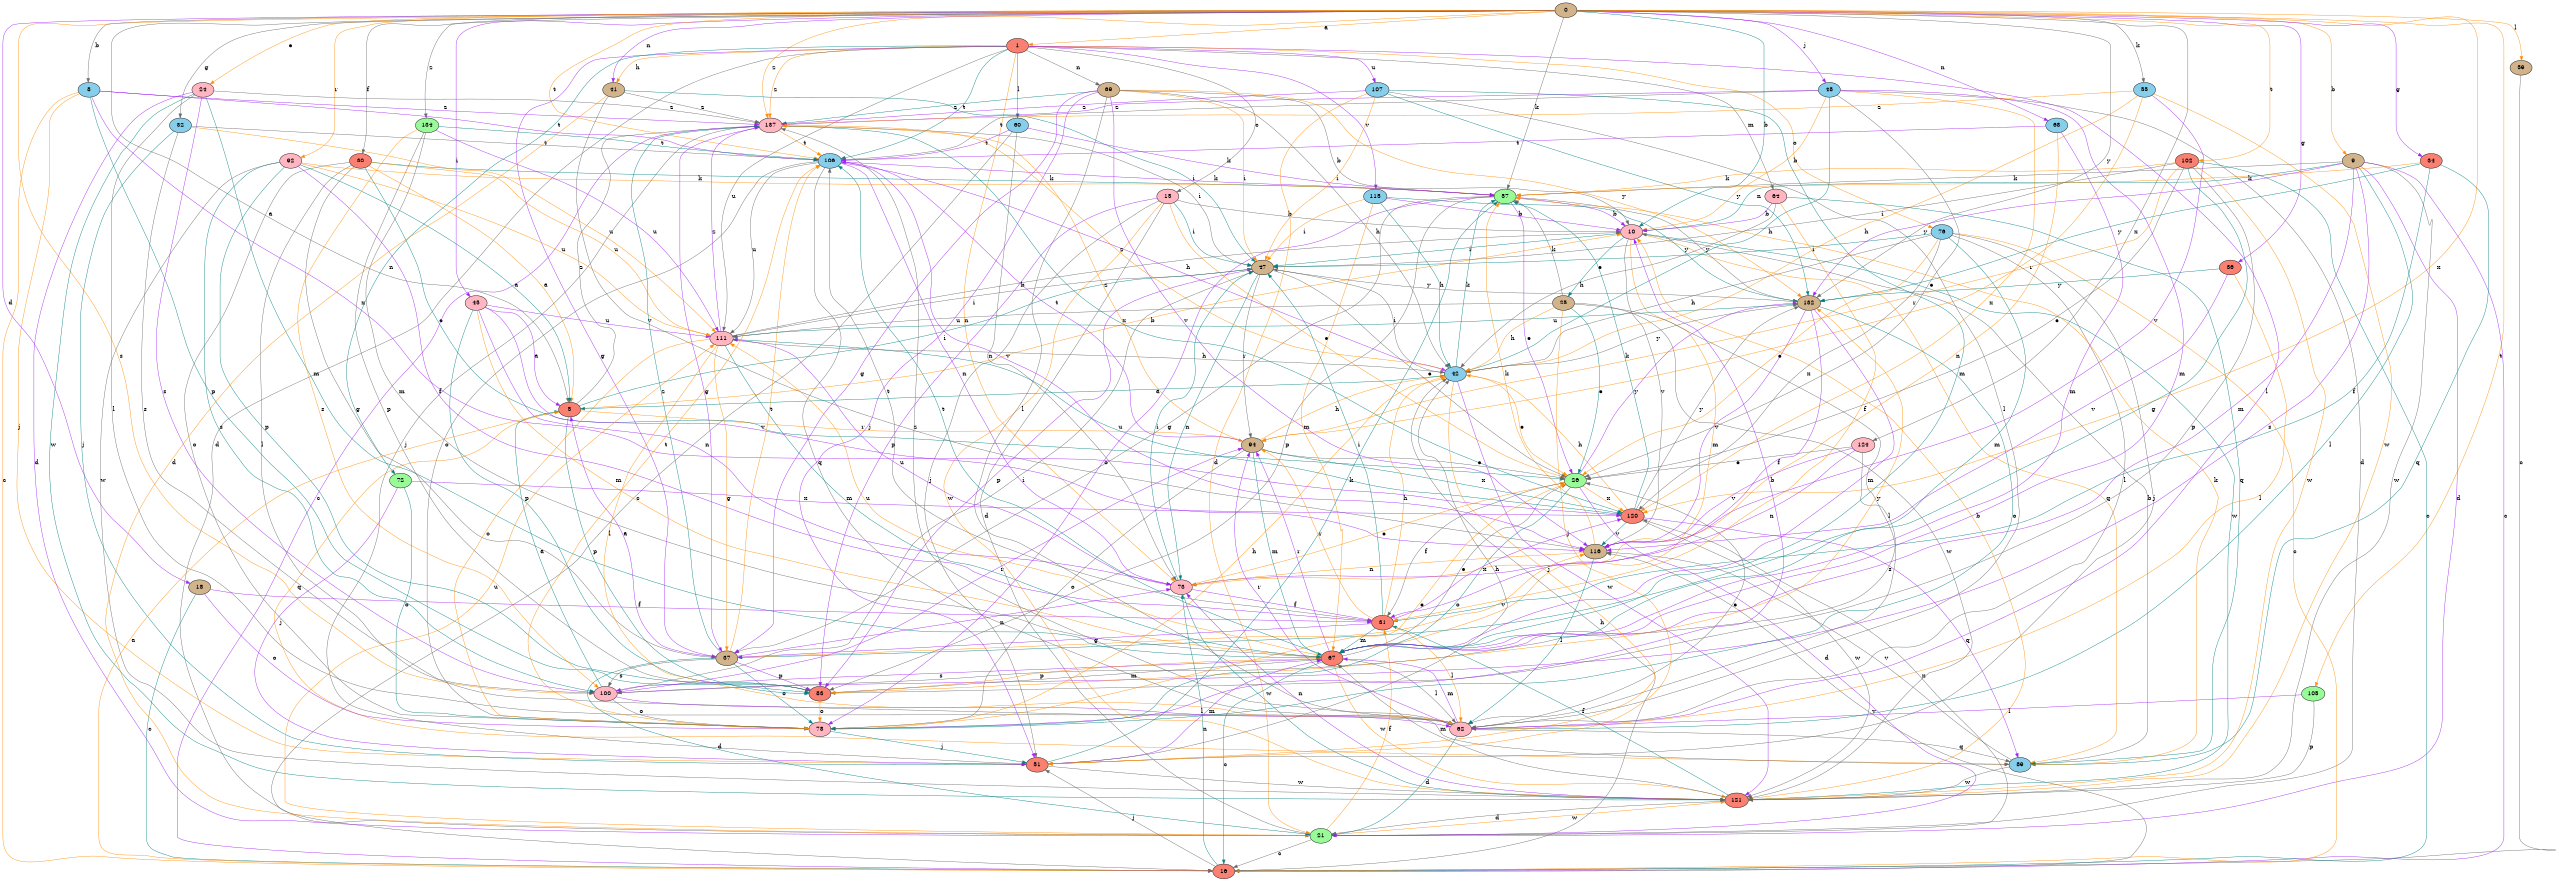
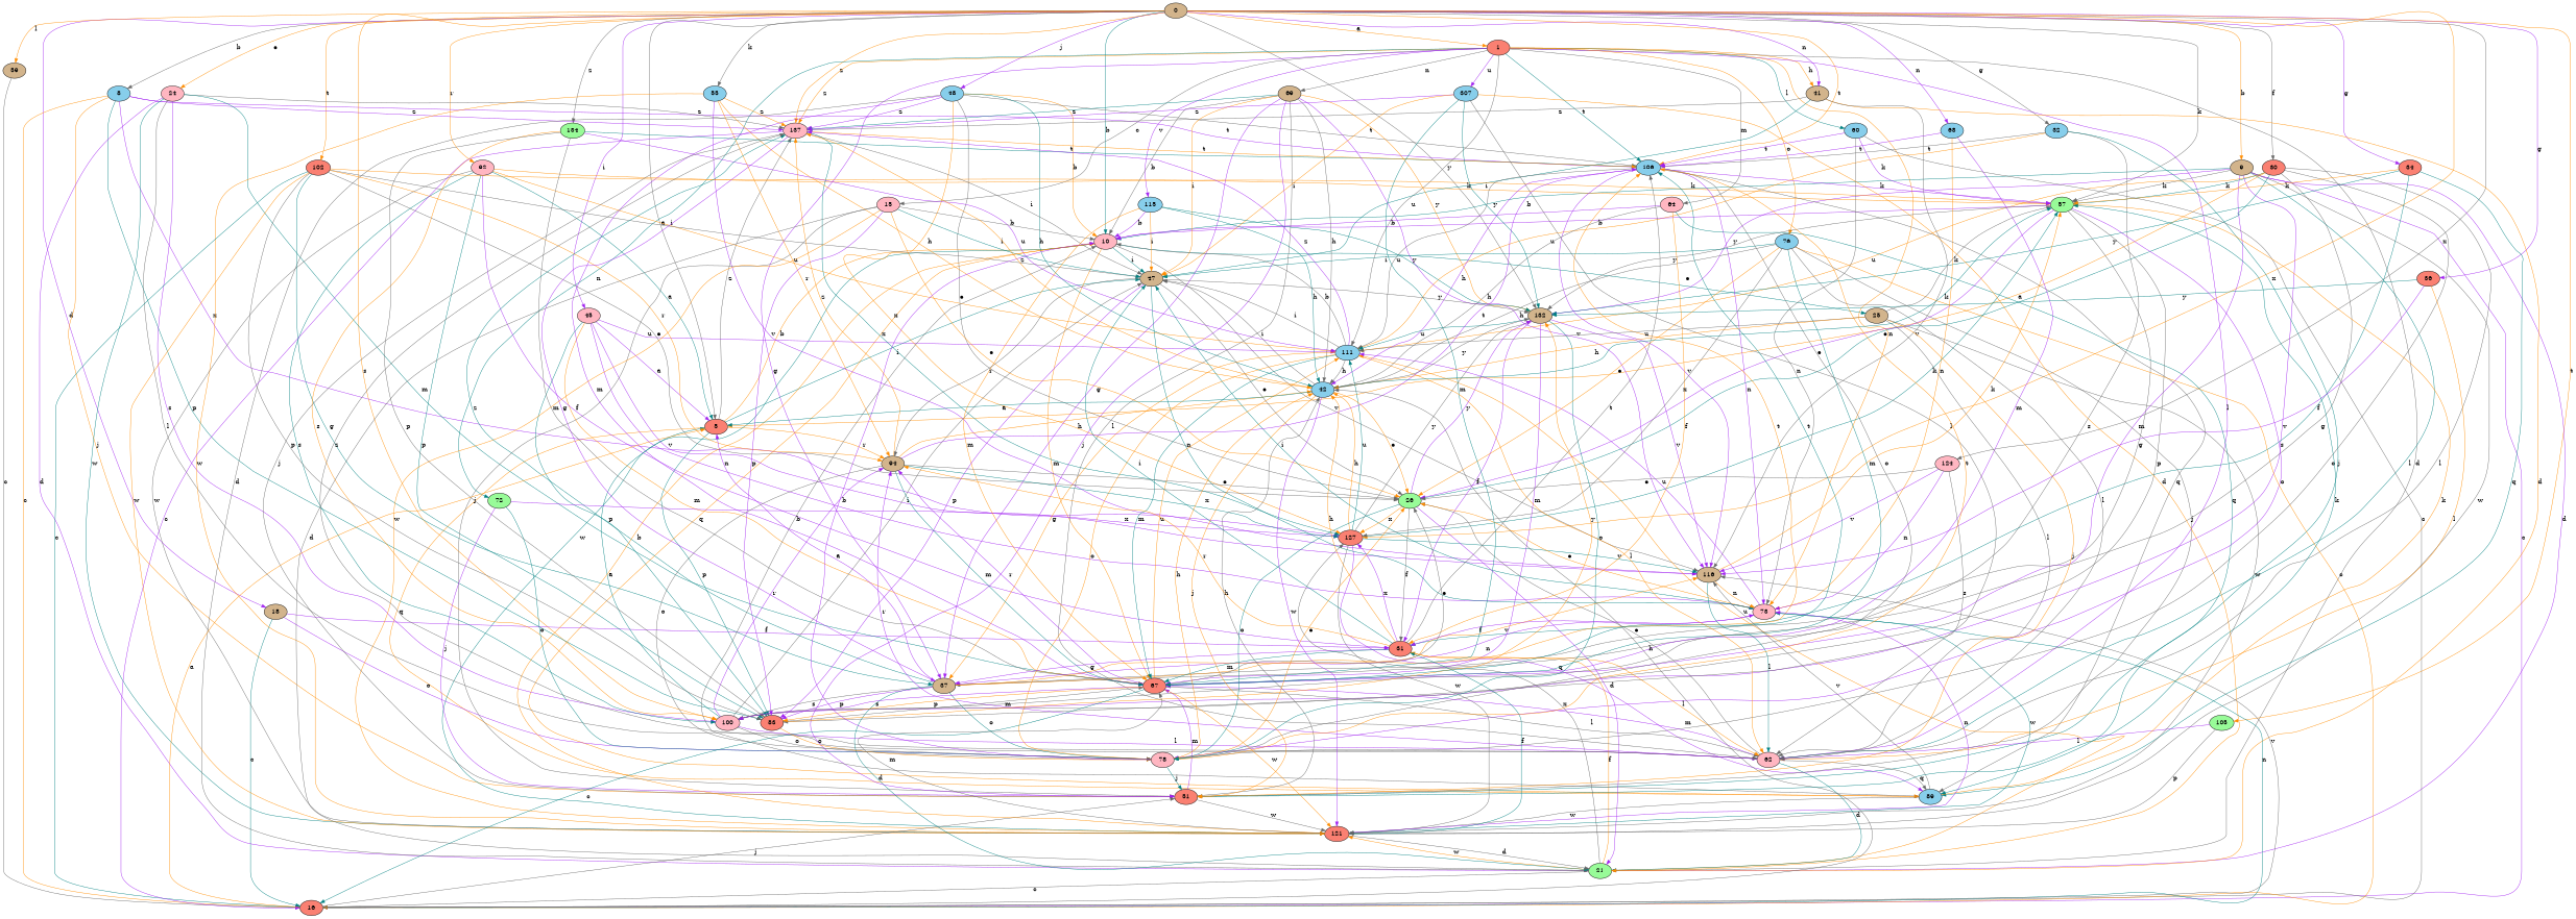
  strict digraph {
    node [fillcolor=salmon style=filled]
    edge [color=gray40]
    0 [fillcolor=tan]
    1
    5
    8 [fillcolor=skyblue]
    9 [fillcolor=tan]
    10 [fillcolor=lightpink]
    18 [fillcolor=tan]
    24 [fillcolor=lightpink]
    30
    32 [fillcolor=skyblue]
    34
    36
    41 [fillcolor=tan]
    45 [fillcolor=lightpink]
    48 [fillcolor=skyblue]
    55 [fillcolor=skyblue]
    57 [fillcolor=palegreen]
    59 [fillcolor=tan]
    68 [fillcolor=skyblue]
    92 [fillcolor=lightpink]
    100 [fillcolor=lightpink]
    102
    105 [fillcolor=palegreen]
    106 [fillcolor=skyblue]
    124 [fillcolor=lightpink]
-   127 [label=120]
+   127
    132 [fillcolor=tan]
    134 [fillcolor=palegreen]
    137 [fillcolor=lightpink]
    15 [fillcolor=lightpink]
    21 [fillcolor=palegreen]
    37 [fillcolor=tan]
    60 [fillcolor=skyblue]
    62 [fillcolor=lightpink]
    64 [fillcolor=lightpink]
    69 [fillcolor=tan]
    72 [fillcolor=palegreen]
    73 [fillcolor=lightpink]
    76 [fillcolor=skyblue]
-   107 [fillcolor=skyblue]
-   111 [fillcolor=lightpink]
+   107 [fillcolor=skyblue label=307]
+   111 [fillcolor=skyblue]
    115 [fillcolor=skyblue]
    47 [fillcolor=tan]
    83
    89 [fillcolor=skyblue]
    94 [fillcolor=tan]
    16
    51
    67
    121
    25 [fillcolor=tan]
    116 [fillcolor=tan]
    31
    78 [fillcolor=lightpink]
    26 [fillcolor=palegreen]
    42 [fillcolor=skyblue]
    0 -> 1 [color=darkorange label=a]
    0 -> 5 [label=a]
    0 -> 8 [label=b]
    0 -> 9 [color=darkorange label=b]
    0 -> 10 [color=teal label=b]
    0 -> 18 [color=purple label=d]
    0 -> 24 [color=darkorange label=e]
    0 -> 30 [label=f]
    0 -> 32 [label=g]
    0 -> 34 [color=purple label=g]
    0 -> 36 [color=purple label=g]
    0 -> 41 [color=purple label=n]
    0 -> 45 [color=purple label=i]
    0 -> 48 [color=purple label=j]
    0 -> 55 [label=k]
    0 -> 57 [label=k]
    0 -> 59 [color=darkorange label=l]
    0 -> 68 [color=purple label=n]
    0 -> 92 [color=darkorange label=r]
    0 -> 100 [color=darkorange label=s]
    0 -> 102 [color=darkorange label=t]
    0 -> 105 [color=darkorange label=t]
    0 -> 106 [color=darkorange label=t]
    0 -> 124 [label=x]
    0 -> 127 [color=darkorange label=x]
    0 -> 132 [label=y]
    0 -> 134 [label=z]
    0 -> 137 [color=darkorange label=z]
    1 -> 41 [color=darkorange label=h]
    1 -> 106 [color=teal label=t]
    1 -> 137 [color=darkorange label=z]
    1 -> 15 [label=c]
    1 -> 21 [label=d]
    1 -> 37 [color=purple label=g]
    1 -> 60 [color=teal label=l]
    1 -> 62 [color=purple label=l]
    1 -> 64 [label=m]
    1 -> 69 [label=n]
    1 -> 72 [color=teal label=n]
    1 -> 73 [color=darkorange label=n]
    1 -> 76 [color=darkorange label=o]
    1 -> 107 [color=purple label=u]
    1 -> 111 [label=u]
    1 -> 115 [color=purple label=v]
    5 -> 10 [color=darkorange label=b]
    5 -> 137 [label=z]
    5 -> 47 [color=teal label=i]
    5 -> 83 [color=teal label=p]
    5 -> 89 [color=darkorange label=q]
    5 -> 94 [color=darkorange label=r]
    8 -> 106 [color=purple label=t]
    8 -> 127 [color=purple label=x]
    8 -> 137 [color=purple label=z]
    8 -> 83 [color=teal label=p]
    8 -> 16 [color=darkorange label=c]
    8 -> 51 [color=darkorange label=j]
-   9 -> 10 [color=teal label=n]
+   9 -> 10 [color=teal label=b]
    9 -> 57 [label=k]
    9 -> 100 [color=purple label=s]
    9 -> 132 [color=purple label=y]
    9 -> 21 [color=purple label=d]
    9 -> 62 [color=teal label=l]
    9 -> 16 [color=purple label=c]
    9 -> 67 [color=purple label=m]
    9 -> 121 [label=w]
    10 -> 47 [color=teal label=i]
    10 -> 89 [color=darkorange label=q]
    10 -> 67 [color=darkorange label=m]
    10 -> 121 [color=teal label=w]
    10 -> 25 [color=teal label=e]
    10 -> 116 [label=v]
    18 -> 16 [color=teal label=c]
    18 -> 31 [color=purple label=f]
    18 -> 78 [color=purple label=o]
    24 -> 100 [color=purple label=s]
    24 -> 137 [label=z]
    24 -> 21 [color=purple label=d]
    24 -> 62 [label=l]
    24 -> 67 [color=teal label=m]
    24 -> 121 [color=teal label=w]
    30 -> 5 [color=darkorange label=a]
    30 -> 57 [color=teal label=k]
    30 -> 37 [label=g]
    30 -> 62 [label=l]
    30 -> 111 [color=darkorange label=u]
    30 -> 78 [label=o]
    30 -> 26 [color=teal label=e]
    32 -> 100 [label=s]
    32 -> 106 [label=t]
    32 -> 111 [color=darkorange label=u]
    32 -> 51 [color=teal label=j]
    34 -> 57 [color=darkorange label=k]
    34 -> 132 [color=teal label=y]
    34 -> 89 [color=teal label=q]
    34 -> 31 [color=teal label=f]
    36 -> 132 [color=teal label=y]
    36 -> 62 [color=darkorange label=l]
    36 -> 116 [color=purple label=v]
    41 -> 137 [label=z]
    41 -> 21 [color=darkorange label=d]
    41 -> 47 [color=teal label=i]
    41 -> 116 [label=v]
    45 -> 5 [color=purple label=a]
    45 -> 73 [color=purple label=n]
    45 -> 111 [color=purple label=u]
    45 -> 83 [color=teal label=p]
    45 -> 67 [color=darkorange label=m]
    45 -> 116 [color=purple label=v]
    48 -> 10 [color=darkorange label=b]
    48 -> 106 [label=t]
    48 -> 127 [color=darkorange label=x]
    48 -> 137 [color=purple label=z]
    48 -> 21 [label=d]
    48 -> 67 [color=purple label=m]
    48 -> 26 [label=e]
    48 -> 42 [color=teal label=h]
    55 -> 137 [color=darkorange label=z]
    55 -> 94 [color=darkorange label=r]
    55 -> 121 [color=darkorange label=w]
    55 -> 116 [color=purple label=v]
    55 -> 42 [color=darkorange label=h]
    57 -> 10 [color=purple label=b]
    57 -> 132 [label=y]
    57 -> 37 [label=g]
    57 -> 83 [label=p]
    57 -> 78 [color=purple label=o]
    57 -> 26 [color=purple label=e]
    59 -> 16 [label=c]
    68 -> 106 [color=purple label=t]
    68 -> 73 [color=darkorange label=n]
    68 -> 67 [color=purple label=m]
    92 -> 5 [color=teal label=a]
    92 -> 57 [color=darkorange label=k]
    92 -> 100 [color=teal label=s]
    92 -> 111 [color=darkorange label=u]
    92 -> 83 [color=teal label=p]
    92 -> 121 [label=w]
    92 -> 31 [color=purple label=f]
    100 -> 5 [color=teal label=a]
    100 -> 62 [color=purple label=l]
    100 -> 47 [label=i]
    100 -> 94 [color=purple label=r]
    100 -> 78 [label=o]
    102 -> 57 [color=darkorange label=k]
    102 -> 37 [color=teal label=g]
    102 -> 47 [label=i]
    102 -> 83 [label=p]
    102 -> 94 [color=darkorange label=r]
    102 -> 16 [color=teal label=c]
    102 -> 121 [color=darkorange label=w]
    102 -> 26 [label=e]
    105 -> 62 [color=purple label=l]
    105 -> 121 [label=p]
    106 -> 57 [color=purple label=k]
    106 -> 73 [color=purple label=n]
    106 -> 111 [label=u]
    106 -> 89 [label=q]
    106 -> 116 [color=purple label=v]
    106 -> 78 [label=o]
    106 -> 42 [color=purple label=h]
    124 -> 100 [label=s]
    124 -> 73 [color=purple label=n]
    124 -> 116 [color=purple label=v]
    124 -> 26 [label=e]
    127 -> 57 [color=teal label=k]
    127 -> 132 [label=y]
    127 -> 111 [color=teal label=u]
    127 -> 89 [color=purple label=q]
    127 -> 121 [label=w]
    127 -> 116 [color=teal label=v]
    127 -> 42 [color=darkorange label=h]
    132 -> 111 [color=teal label=u]
    132 -> 67 [color=purple label=m]
    132 -> 116 [color=purple label=v]
    132 -> 31 [color=purple label=f]
    132 -> 78 [color=teal label=o]
    134 -> 100 [color=darkorange label=s]
    134 -> 106 [color=teal label=t]
    134 -> 111 [color=purple label=u]
    134 -> 83 [label=p]
    134 -> 67 [label=m]
    137 -> 106 [color=darkorange label=t]
    137 -> 127 [color=teal label=x]
    137 -> 37 [color=purple label=g]
    137 -> 47 [label=i]
    137 -> 16 [color=purple label=c]
    137 -> 51 [label=j]
    15 -> 10 [label=b]
    15 -> 21 [label=d]
    15 -> 47 [color=teal label=i]
    15 -> 83 [color=purple label=p]
    15 -> 51 [label=j]
    15 -> 121 [color=darkorange label=w]
    15 -> 26 [color=darkorange label=e]
    21 -> 127 [label=x]
    21 -> 111 [color=darkorange label=u]
    21 -> 16 [label=c]
    21 -> 121 [color=darkorange label=w]
    21 -> 31 [color=darkorange label=f]
    37 -> 5 [color=purple label=a]
    37 -> 100 [label=s]
    37 -> 106 [color=darkorange label=t]
    37 -> 137 [color=teal label=z]
    37 -> 21 [color=teal label=d]
    37 -> 73 [color=purple label=n]
    37 -> 83 [color=purple label=p]
    37 -> 116 [color=darkorange label=v]
    37 -> 78 [color=teal label=o]
    60 -> 57 [color=purple label=k]
    60 -> 106 [color=purple label=t]
    60 -> 73 [label=n]
    60 -> 16 [label=c]
    62 -> 137 [label=z]
    62 -> 21 [color=teal label=d]
    62 -> 89 [label=q]
    62 -> 94 [color=purple label=r]
    62 -> 67 [color=purple label=m]
    62 -> 26 [label=e]
    64 -> 10 [color=purple label=b]
    64 -> 89 [color=teal label=q]
    64 -> 31 [color=darkorange label=f]
    64 -> 42 [label=h]
    69 -> 10 [label=b]
    69 -> 132 [color=darkorange label=y]
    69 -> 137 [color=teal label=z]
    69 -> 37 [color=purple label=g]
    69 -> 62 [label=l]
    69 -> 47 [color=darkorange label=i]
    69 -> 51 [color=purple label=j]
    69 -> 116 [color=purple label=v]
    69 -> 42 [label=h]
    72 -> 127 [color=purple label=x]
    72 -> 51 [color=purple label=j]
    72 -> 78 [color=teal label=o]
    73 -> 111 [color=purple label=u]
    73 -> 47 [color=teal label=i]
    73 -> 121 [color=teal label=w]
    73 -> 31 [color=purple label=f]
    73 -> 26 [color=darkorange label=e]
    76 -> 127 [label=x]
    76 -> 62 [label=l]
    76 -> 47 [color=teal label=i]
    76 -> 16 [color=darkorange label=c]
    76 -> 51 [label=j]
    76 -> 67 [color=teal label=m]
    76 -> 26 [color=darkorange label=e]
    76 -> 42 [label=h]
    107 -> 132 [color=teal label=y]
    107 -> 137 [color=purple label=z]
    107 -> 21 [color=darkorange label=d]
    107 -> 62 [label=l]
    107 -> 47 [color=darkorange label=i]
    107 -> 67 [color=teal label=m]
    111 -> 10 [label=b]
    111 -> 137 [color=purple label=z]
    111 -> 37 [color=darkorange label=g]
    111 -> 62 [color=darkorange label=l]
    111 -> 47 [label=i]
    111 -> 67 [color=teal label=m]
    111 -> 78 [color=darkorange label=o]
    111 -> 42 [label=h]
    115 -> 10 [color=purple label=b]
    115 -> 132 [color=teal label=y]
    115 -> 47 [color=darkorange label=i]
    115 -> 67 [color=darkorange label=m]
    115 -> 42 [color=teal label=h]
    47 -> 132 [label=y]
    47 -> 73 [color=teal label=n]
    47 -> 83 [color=purple label=p]
    47 -> 94 [label=r]
    47 -> 26 [label=e]
    83 -> 132 [color=darkorange label=y]
    83 -> 67 [label=m]
    83 -> 78 [color=darkorange label=o]
    89 -> 10 [label=b]
    89 -> 57 [color=darkorange label=k]
    89 -> 121 [label=w]
    89 -> 116 [label=v]
    94 -> 106 [color=purple label=t]
    94 -> 127 [color=teal label=x]
    94 -> 137 [color=darkorange label=z]
    94 -> 67 [color=teal label=m]
    94 -> 78 [label=o]
    94 -> 26 [label=e]
    94 -> 42 [color=darkorange label=h]
    16 -> 5 [color=darkorange label=a]
    16 -> 73 [color=teal label=n]
    16 -> 51 [label=j]
    16 -> 116 [label=v]
    16 -> 42 [label=h]
    51 -> 57 [color=teal label=k]
    51 -> 67 [color=purple label=m]
    51 -> 121 [label=w]
    51 -> 42 [label=h]
    67 -> 100 [color=purple label=s]
    67 -> 106 [color=teal label=t]
    67 -> 62 [label=l]
    67 -> 111 [color=darkorange label=u]
    67 -> 83 [color=darkorange label=p]
    67 -> 94 [color=purple label=r]
    67 -> 16 [color=teal label=c]
    67 -> 121 [color=darkorange label=w]
    67 -> 26 [label=e]
    121 -> 10 [color=darkorange label=b]
    121 -> 21 [label=d]
    121 -> 73 [color=purple label=n]
    121 -> 67 [label=m]
    121 -> 31 [color=teal label=f]
    25 -> 57 [label=k]
    25 -> 62 [label=l]
    25 -> 111 [label=u]
    25 -> 51 [color=darkorange label=j]
    25 -> 121 [label=w]
-   25 -> 26 [color=teal label=e]
    25 -> 42 [color=darkorange label=h]
    116 -> 57 [color=darkorange label=k]
    116 -> 62 [color=teal label=l]
    116 -> 73 [color=darkorange label=n]
    31 -> 106 [label=t]
    31 -> 127 [color=purple label=x]
    31 -> 37 [color=purple label=g]
    31 -> 62 [color=darkorange label=l]
    31 -> 47 [color=teal label=i]
    31 -> 94 [color=darkorange label=r]
    31 -> 67 [color=teal label=m]
    31 -> 42 [color=darkorange label=h]
    78 -> 10 [color=purple label=b]
    78 -> 106 [color=darkorange label=t]
    78 -> 51 [color=teal label=j]
    78 -> 26 [color=darkorange label=e]
    78 -> 42 [color=darkorange label=h]
    26 -> 127 [color=darkorange label=x]
    26 -> 132 [color=purple label=y]
    26 -> 21 [color=purple label=d]
    26 -> 31 [label=f]
    26 -> 78 [color=teal label=o]
    42 -> 5 [color=teal label=a]
    42 -> 57 [color=teal label=k]
    42 -> 132 [label=y]
    42 -> 137 [color=darkorange label=z]
    42 -> 47 [label=i]
    42 -> 51 [color=darkorange label=j]
    42 -> 121 [color=purple label=w]
    42 -> 26 [color=darkorange label=e]
  }
